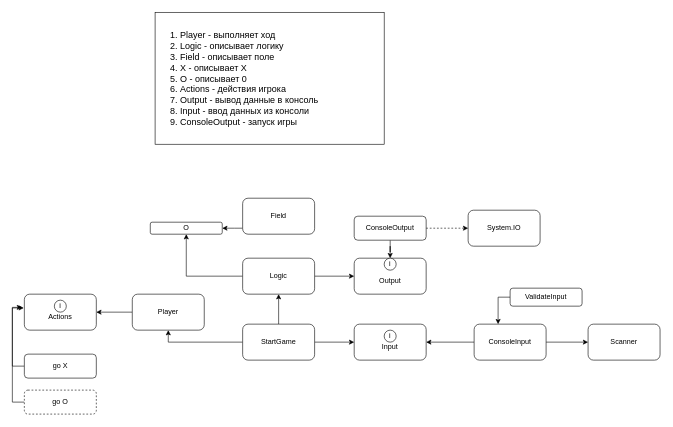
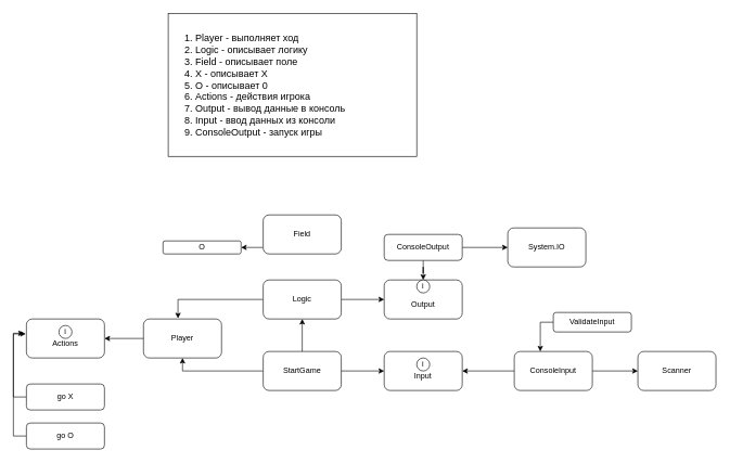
  <mxCell id="0" />
  <mxCell id="1" parent="0" />
  <mxCell id="2" style="edgeStyle=orthogonalEdgeStyle;rounded=0;orthogonalLoop=1;jettySize=auto;html=1;entryX=0.5;entryY=1;entryDx=0;entryDy=0;" edge="1" parent="1" source="5" target="8"><mxGeometry relative="1" as="geometry" /></mxCell>
  <mxCell id="3" style="edgeStyle=orthogonalEdgeStyle;rounded=0;orthogonalLoop=1;jettySize=auto;html=1;entryX=0.5;entryY=1;entryDx=0;entryDy=0;" edge="1" parent="1" source="5" target="10"><mxGeometry relative="1" as="geometry" /></mxCell>
  <mxCell id="4" style="edgeStyle=orthogonalEdgeStyle;rounded=0;orthogonalLoop=1;jettySize=auto;html=1;entryX=0;entryY=0.5;entryDx=0;entryDy=0;" edge="1" parent="1" source="5" target="28"><mxGeometry relative="1" as="geometry" /></mxCell>
  <mxCell id="5" value="StartGame" style="rounded=1;whiteSpace=wrap;html=1;" vertex="1" parent="1"><mxGeometry x="404" y="540" width="120" height="60" as="geometry" /></mxCell>
- <mxCell id="6" style="edgeStyle=orthogonalEdgeStyle;rounded=0;orthogonalLoop=1;jettySize=auto;html=1;" edge="1" parent="1" source="8" target="26"><mxGeometry relative="1" as="geometry" /></mxCell>
+ <mxCell id="6" style="edgeStyle=orthogonalEdgeStyle;rounded=0;orthogonalLoop=1;jettySize=auto;html=1;entryX=0.442;entryY=-0.017;entryDx=0;entryDy=0;entryPerimeter=0;" edge="1" parent="1" source="8" target="10"><mxGeometry relative="1" as="geometry" /></mxCell>
  <mxCell id="7" style="edgeStyle=orthogonalEdgeStyle;rounded=0;orthogonalLoop=1;jettySize=auto;html=1;entryX=0;entryY=0.5;entryDx=0;entryDy=0;" edge="1" parent="1" source="8" target="17"><mxGeometry relative="1" as="geometry" /></mxCell>
  <mxCell id="8" value="Logic" style="rounded=1;whiteSpace=wrap;html=1;" vertex="1" parent="1"><mxGeometry x="404" y="430" width="120" height="60" as="geometry" /></mxCell>
  <mxCell id="9" style="edgeStyle=orthogonalEdgeStyle;rounded=0;orthogonalLoop=1;jettySize=auto;html=1;" edge="1" parent="1" source="10" target="11"><mxGeometry relative="1" as="geometry" /></mxCell>
  <mxCell id="10" value="Player" style="rounded=1;whiteSpace=wrap;html=1;" vertex="1" parent="1"><mxGeometry x="220" y="490" width="120" height="60" as="geometry" /></mxCell>
  <mxCell id="11" value="&lt;br&gt;Actions" style="rounded=1;whiteSpace=wrap;html=1;" vertex="1" parent="1"><mxGeometry x="40" y="490" width="120" height="60" as="geometry" /></mxCell>
  <mxCell id="12" style="edgeStyle=orthogonalEdgeStyle;rounded=0;orthogonalLoop=1;jettySize=auto;html=1;exitX=0;exitY=0.5;exitDx=0;exitDy=0;entryX=-0.008;entryY=0.383;entryDx=0;entryDy=0;entryPerimeter=0;" edge="1" parent="1" source="13" target="11"><mxGeometry relative="1" as="geometry" /></mxCell>
  <mxCell id="13" value="go X" style="rounded=1;whiteSpace=wrap;html=1;" vertex="1" parent="1"><mxGeometry x="40" y="590" width="120" height="40" as="geometry" /></mxCell>
  <mxCell id="14" style="edgeStyle=orthogonalEdgeStyle;rounded=0;orthogonalLoop=1;jettySize=auto;html=1;exitX=0.5;exitY=1;exitDx=0;exitDy=0;" edge="1" parent="1" source="13" target="13"><mxGeometry relative="1" as="geometry" /></mxCell>
  <mxCell id="15" style="edgeStyle=orthogonalEdgeStyle;rounded=0;orthogonalLoop=1;jettySize=auto;html=1;entryX=-0.033;entryY=0.367;entryDx=0;entryDy=0;entryPerimeter=0;" edge="1" parent="1" source="16" target="11"><mxGeometry relative="1" as="geometry"><mxPoint x="20" y="510" as="targetPoint" /><Array as="points"><mxPoint x="20" y="670" /><mxPoint x="20" y="512" /></Array></mxGeometry></mxCell>
- <mxCell id="16" value="go O" style="rounded=1;whiteSpace=wrap;html=1;dashed=1;" vertex="1" parent="1"><mxGeometry x="40" y="650" width="120" height="40" as="geometry" /></mxCell>
+ <mxCell id="16" value="go O" style="rounded=1;whiteSpace=wrap;html=1;" vertex="1" parent="1"><mxGeometry x="40" y="650" width="120" height="40" as="geometry" /></mxCell>
  <mxCell id="17" value="&lt;span style=&quot;color: rgba(0 , 0 , 0 , 0) ; font-family: monospace ; font-size: 0px&quot;&gt;%3CmxGraphModel%3E%3Croot%3E%3CmxCell%20id%3D%220%22%2F%3E%3CmxCell%20id%3D%221%22%20parent%3D%220%22%2F%3E%3CmxCell%20id%3D%222%22%20value%3D%22i%22%20style%3D%22ellipse%3BwhiteSpace%3Dwrap%3Bhtml%3D1%3Baspect%3Dfixed%3B%22%20vertex%3D%221%22%20parent%3D%221%22%3E%3CmxGeometry%20x%3D%2240%22%20y%3D%22290%22%20width%3D%2220%22%20height%3D%2220%22%20as%3D%22geometry%22%2F%3E%3C%2FmxCell%3E%3C%2Froot%3E%3C%2FmxGraphModel%3E&lt;/span&gt;&lt;span style=&quot;color: rgba(0 , 0 , 0 , 0) ; font-family: monospace ; font-size: 0px&quot;&gt;%3CmxGraphModel%3E%3Croot%3E%3CmxCell%20id%3D%220%22%2F%3E%3CmxCell%20id%3D%221%22%20parent%3D%220%22%2F%3E%3CmxCell%20id%3D%222%22%20value%3D%22i%22%20style%3D%22ellipse%3BwhiteSpace%3Dwrap%3Bhtml%3D1%3Baspect%3Dfixed%3B%22%20vertex%3D%221%22%20parent%3D%221%22%3E%3CmxGeometry%20x%3D%2240%22%20y%3D%22290%22%20width%3D%2220%22%20height%3D%2220%22%20as%3D%22geometry%22%2F%3E%3C%2FmxCell%3E%3C%2Froot%3E%3C%2FmxGraphModel%3E&lt;/span&gt;&lt;br&gt;Output" style="rounded=1;whiteSpace=wrap;html=1;" vertex="1" parent="1"><mxGeometry x="590" y="430" width="120" height="60" as="geometry" /></mxCell>
  <mxCell id="18" value="i" style="ellipse;whiteSpace=wrap;html=1;aspect=fixed;" vertex="1" parent="1"><mxGeometry x="90" y="500" width="20" height="20" as="geometry" /></mxCell>
  <mxCell id="19" value="i" style="ellipse;whiteSpace=wrap;html=1;aspect=fixed;" vertex="1" parent="1"><mxGeometry x="640" y="430" width="20" height="20" as="geometry" /></mxCell>
  <mxCell id="20" style="edgeStyle=orthogonalEdgeStyle;rounded=0;orthogonalLoop=1;jettySize=auto;html=1;entryX=0.5;entryY=0;entryDx=0;entryDy=0;" edge="1" parent="1" source="22" target="19"><mxGeometry relative="1" as="geometry" /></mxCell>
- <mxCell id="21" style="edgeStyle=orthogonalEdgeStyle;rounded=0;orthogonalLoop=1;jettySize=auto;html=1;dashed=1;" edge="1" parent="1" source="22" target="23"><mxGeometry relative="1" as="geometry" /></mxCell>
+ <mxCell id="21" style="edgeStyle=orthogonalEdgeStyle;rounded=0;orthogonalLoop=1;jettySize=auto;html=1;" edge="1" parent="1" source="22" target="23"><mxGeometry relative="1" as="geometry" /></mxCell>
  <mxCell id="22" value="ConsoleOutput&lt;br&gt;" style="rounded=1;whiteSpace=wrap;html=1;" vertex="1" parent="1"><mxGeometry x="590" y="360" width="120" height="40" as="geometry" /></mxCell>
  <mxCell id="23" value="System.IO" style="rounded=1;whiteSpace=wrap;html=1;" vertex="1" parent="1"><mxGeometry x="780" y="350" width="120" height="60" as="geometry" /></mxCell>
  <mxCell id="24" style="edgeStyle=orthogonalEdgeStyle;rounded=0;orthogonalLoop=1;jettySize=auto;html=1;entryX=1;entryY=0.5;entryDx=0;entryDy=0;" edge="1" parent="1" source="25" target="26"><mxGeometry relative="1" as="geometry"><Array as="points"><mxPoint x="390" y="380" /><mxPoint x="390" y="380" /></Array></mxGeometry></mxCell>
  <mxCell id="25" value="Field" style="rounded=1;whiteSpace=wrap;html=1;" vertex="1" parent="1"><mxGeometry x="404" y="330" width="120" height="60" as="geometry" /></mxCell>
  <mxCell id="26" value="O" style="rounded=1;whiteSpace=wrap;html=1;" vertex="1" parent="1"><mxGeometry x="250" y="370" width="120" height="20" as="geometry" /></mxCell>
  <mxCell id="27" style="edgeStyle=orthogonalEdgeStyle;rounded=0;orthogonalLoop=1;jettySize=auto;html=1;exitX=0.5;exitY=1;exitDx=0;exitDy=0;" edge="1" parent="1" source="26" target="26"><mxGeometry relative="1" as="geometry" /></mxCell>
  <mxCell id="28" value="&lt;br&gt;Input" style="rounded=1;whiteSpace=wrap;html=1;" vertex="1" parent="1"><mxGeometry x="590" y="540" width="120" height="60" as="geometry" /></mxCell>
  <mxCell id="29" style="edgeStyle=orthogonalEdgeStyle;rounded=0;orthogonalLoop=1;jettySize=auto;html=1;entryX=1;entryY=0.5;entryDx=0;entryDy=0;" edge="1" parent="1" source="31" target="28"><mxGeometry relative="1" as="geometry" /></mxCell>
  <mxCell id="30" style="edgeStyle=orthogonalEdgeStyle;rounded=0;orthogonalLoop=1;jettySize=auto;html=1;" edge="1" parent="1" source="31" target="34"><mxGeometry relative="1" as="geometry" /></mxCell>
  <mxCell id="31" value="ConsoleInput" style="rounded=1;whiteSpace=wrap;html=1;" vertex="1" parent="1"><mxGeometry x="790" y="540" width="120" height="60" as="geometry" /></mxCell>
  <mxCell id="32" style="edgeStyle=orthogonalEdgeStyle;rounded=0;orthogonalLoop=1;jettySize=auto;html=1;entryX=0.333;entryY=0;entryDx=0;entryDy=0;entryPerimeter=0;" edge="1" parent="1" source="33" target="31"><mxGeometry relative="1" as="geometry"><Array as="points"><mxPoint x="830" y="495" /></Array></mxGeometry></mxCell>
  <mxCell id="33" value="ValidateInput" style="rounded=1;whiteSpace=wrap;html=1;" vertex="1" parent="1"><mxGeometry x="850" y="480" width="120" height="30" as="geometry" /></mxCell>
  <mxCell id="34" value="Scanner" style="rounded=1;whiteSpace=wrap;html=1;" vertex="1" parent="1"><mxGeometry x="980" y="540" width="120" height="60" as="geometry" /></mxCell>
  <mxCell id="35" value="i" style="ellipse;whiteSpace=wrap;html=1;aspect=fixed;" vertex="1" parent="1"><mxGeometry x="640" y="550" width="20" height="20" as="geometry" /></mxCell>
  <mxCell id="36" value="&lt;ol style=&quot;font-size: 15px&quot;&gt;&lt;li&gt;Player - выполняет ход&lt;/li&gt;&lt;li&gt;Logic - описывает логику&amp;nbsp;&lt;/li&gt;&lt;li&gt;Field - описывает поле&lt;/li&gt;&lt;li&gt;X - описывает X&lt;/li&gt;&lt;li&gt;O - описывает 0&lt;/li&gt;&lt;li&gt;Actions - действия игрока&lt;/li&gt;&lt;li&gt;Output - вывод данные в консоль&amp;nbsp;&lt;/li&gt;&lt;li&gt;Input - ввод данных из консоли&lt;/li&gt;&lt;li&gt;ConsoleOutput - запуск игры&lt;/li&gt;&lt;/ol&gt;" style="rounded=0;whiteSpace=wrap;html=1;align=left;" vertex="1" parent="1"><mxGeometry x="258" y="20" width="382" height="220" as="geometry" /></mxCell>
